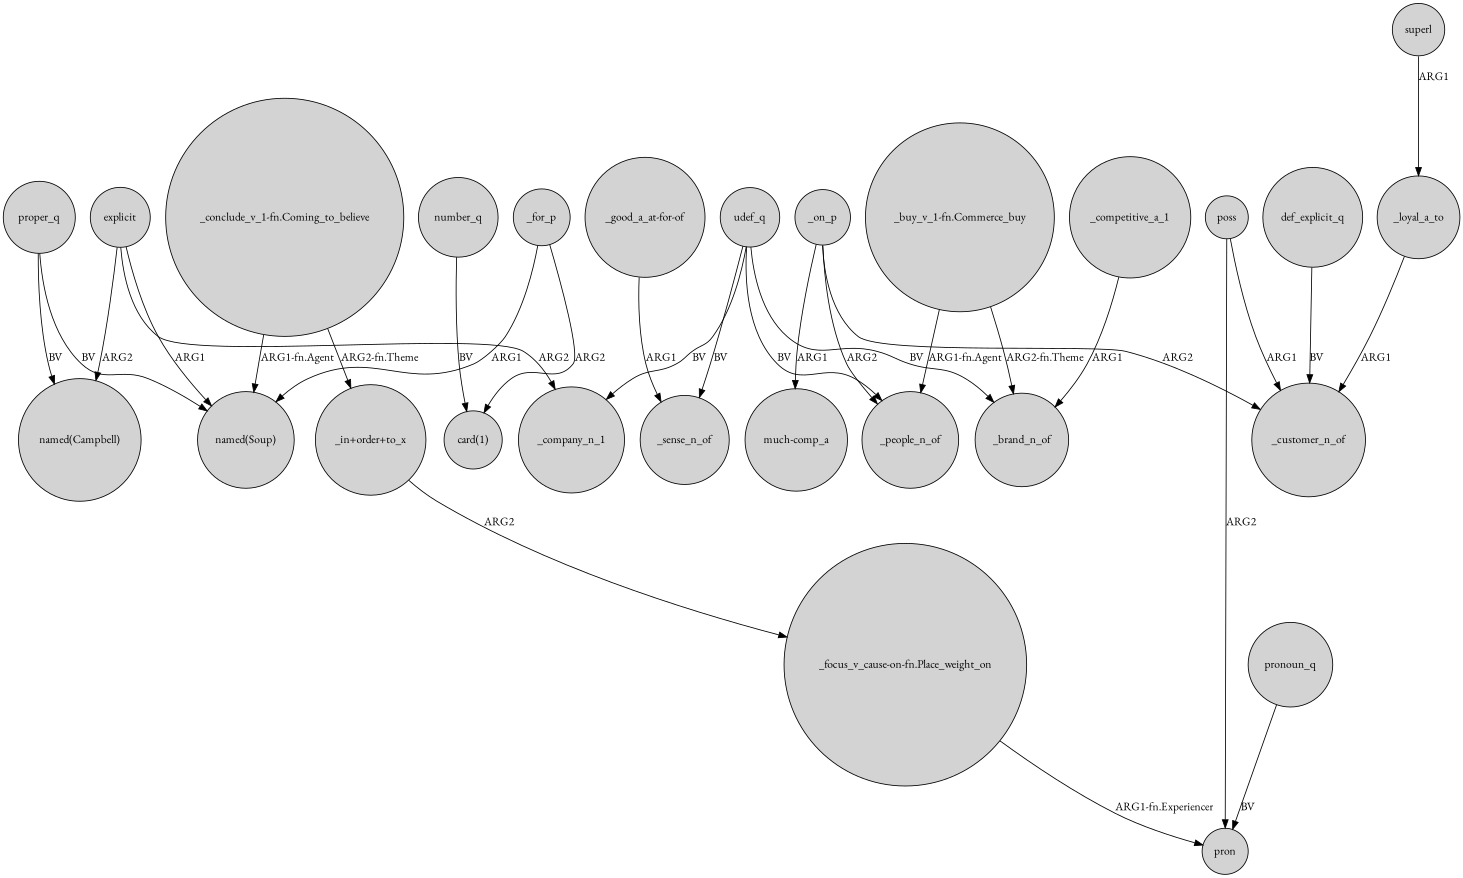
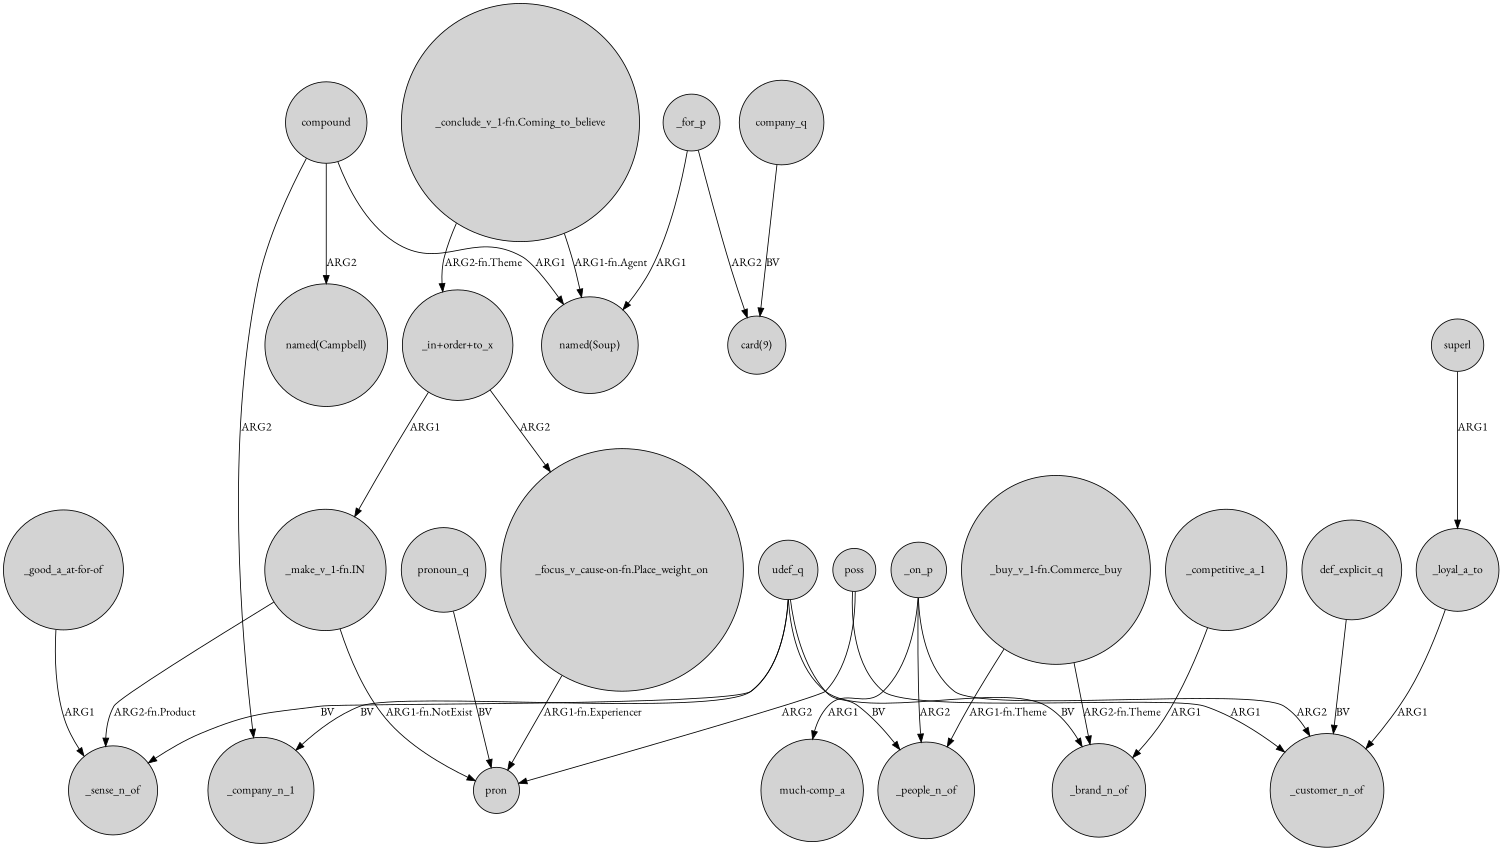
  digraph {
    fontname="EB Garamond"
    node [fontname="EB Garamond" shape=circle style=filled]
    edge [fontname="EB Garamond"]
    udef_q
    _company_n_1
    _brand_n_of
    _people_n_of
    _sense_n_of
    poss
    pron
    _customer_n_of
+   "_make_v_1-fn.IN"
    n10 [label="much-comp_a"]
-   proper_q
    "named(Soup)"
    "named(Campbell)"
    _on_p
    "_focus_v_cause-on-fn.Place_weight_on"
    def_explicit_q
-   compound [label=explicit]
+   compound
    "_buy_v_1-fn.Commerce_buy"
    _for_p
-   "card(1)"
+   "card(1)" [label="card(9)"]
    "_good_a_at-for-of"
    "_in+order+to_x"
    _competitive_a_1
    _loyal_a_to
    pronoun_q
    "_conclude_v_1-fn.Coming_to_believe"
-   number_q
+   number_q [label=company_q]
    superl
    udef_q -> _company_n_1 [label=BV]
    udef_q -> _brand_n_of [label=BV]
    udef_q -> _people_n_of [label=BV]
    udef_q -> _sense_n_of [label=BV]
    poss -> pron [label=ARG2]
    poss -> _customer_n_of [label=ARG1]
-   proper_q -> "named(Soup)" [label=BV]
-   proper_q -> "named(Campbell)" [label=BV]
+   "_make_v_1-fn.IN" -> _sense_n_of [label="ARG2-fn.Product"]
+   "_make_v_1-fn.IN" -> pron [label="ARG1-fn.NotExist"]
    _on_p -> _people_n_of [label=ARG2]
    _on_p -> _customer_n_of [label=ARG2]
    _on_p -> n10 [label=ARG1]
    "_focus_v_cause-on-fn.Place_weight_on" -> pron [label="ARG1-fn.Experiencer"]
    def_explicit_q -> _customer_n_of [label=BV]
    compound -> _company_n_1 [label=ARG2]
    compound -> "named(Soup)" [label=ARG1]
    compound -> "named(Campbell)" [label=ARG2]
    "_buy_v_1-fn.Commerce_buy" -> _brand_n_of [label="ARG2-fn.Theme"]
-   "_buy_v_1-fn.Commerce_buy" -> _people_n_of [label="ARG1-fn.Agent"]
+   "_buy_v_1-fn.Commerce_buy" -> _people_n_of [label="ARG1-fn.Theme"]
    _for_p -> "named(Soup)" [label=ARG1]
    _for_p -> "card(1)" [label=ARG2]
    "_good_a_at-for-of" -> _sense_n_of [label=ARG1]
+   "_in+order+to_x" -> "_make_v_1-fn.IN" [label=ARG1]
    "_in+order+to_x" -> "_focus_v_cause-on-fn.Place_weight_on" [label=ARG2]
    _competitive_a_1 -> _brand_n_of [label=ARG1]
    _loyal_a_to -> _customer_n_of [label=ARG1]
    pronoun_q -> pron [label=BV]
    "_conclude_v_1-fn.Coming_to_believe" -> "named(Soup)" [label="ARG1-fn.Agent"]
    "_conclude_v_1-fn.Coming_to_believe" -> "_in+order+to_x" [label="ARG2-fn.Theme"]
    number_q -> "card(1)" [label=BV]
    superl -> _loyal_a_to [label=ARG1]
  }
